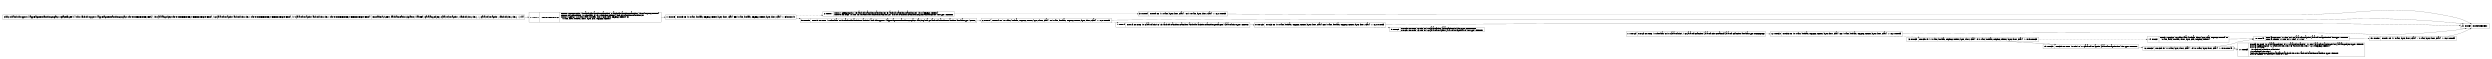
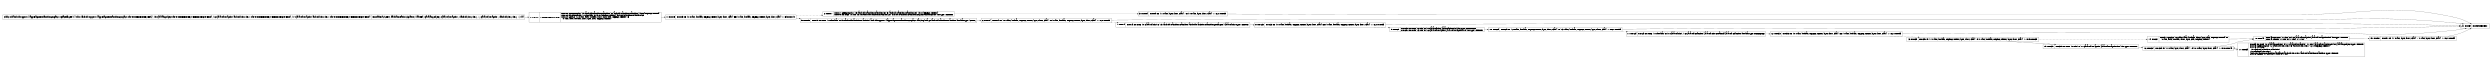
  digraph {
    rankdir=LR
    node [shape=record]
-   n1 [label="{0\:\ 0x0000|MTH_ENTER_BLOCK\l|0x0000: CHECK_CAST  (r5 I:android.transition.Transition) = (android.transition.Transition) (r5 I:?[OBJECT, ARRAY]) \l0x0002: INSTANCE_OF  (r0 I:boolean) = (r5 I:?[OBJECT, ARRAY]) android.transition.TransitionSet \l0x0004: CONST  (r1 I:?[int, float, boolean, short, byte, char, OBJECT, ARRAY]) = \l  (0 ?[int, float, boolean, short, byte, char, OBJECT, ARRAY])\l \l}"]
+   n1 [label="{0\:\ 0x0000|MTH_ENTER_INVOKE\l|0x0000: CHECK_CAST  (r5 I:android.transition.Transition) = (android.transition.Transition) (r5 I:?[OBJECT, ARRAY]) \l0x0002: INSTANCE_OF  (r0 I:boolean) = (r5 I:?[OBJECT, ARRAY]) android.transition.TransitionSet \l0x0004: CONST  (r1 I:?[int, float, boolean, short, byte, char, OBJECT, ARRAY]) = \l  (0 ?[int, float, boolean, short, byte, char, OBJECT, ARRAY])\l \l}"]
    n2 [label="{1\:\ 0x0005|0x0005: IF  (r0 I:?[int, boolean, OBJECT, ARRAY, byte, short, char]) == (0 ?[int, boolean, OBJECT, ARRAY, byte, short, char])  \-\> B:5:0x0019 \l}"]
    n3 [label="{2\:\ 0x0007|0x0007: CHECK_CAST  (r5 I:android.transition.TransitionSet) = (android.transition.TransitionSet) (r5 I:?[OBJECT, ARRAY]) \l0x0009: INVOKE  (r0 I:int) = (r5 I:android.transition.TransitionSet) android.transition.TransitionSet.getTransitionCount():int type: VIRTUAL \l}"]
    n4 [label="{5\:\ 0x0019|0x0019: INVOKE  (r0 I:boolean) = (r5 I:android.transition.Transition) android.support.v4.app.FragmentTransitionCompat21.hasSimpleTarget(android.transition.Transition):boolean type: STATIC \l}"]
    n5 [label="{3\:\ 0x000d|0x000d: IF  (r1 I:?[int, byte, short, char]) \>= (r0 I:?[int, byte, short, char])  \-\> B:21:0x005f \l}"]
    n6 [label="{6\:\ 0x001d|0x001d: IF  (r0 I:?[int, boolean, OBJECT, ARRAY, byte, short, char]) != (0 ?[int, boolean, OBJECT, ARRAY, byte, short, char])  \-\> B:21:0x005f \l}"]
    n7 [label="{21\:\ 0x005f|0x005f: RETURN   \l}"]
    n8 [label="{7\:\ 0x001f|0x001f: INVOKE  (r0 I:java.util.List) = (r5 I:android.transition.Transition) android.transition.Transition.getTargets():java.util.List type: VIRTUAL \l}"]
    n9 [label="{8\:\ 0x0023|0x0023: IF  (r0 I:?[int, boolean, OBJECT, ARRAY, byte, short, char]) == (0 ?[int, boolean, OBJECT, ARRAY, byte, short, char])  \-\> B:21:0x005f \l}"]
    n10 [label="{9\:\ 0x0025|0x0025: INVOKE  (r2 I:int) = (r0 I:java.util.List) java.util.List.size():int type: INTERFACE \l0x0029: INVOKE  (r3 I:int) = (r6 I:java.util.ArrayList) java.util.ArrayList.size():int type: VIRTUAL \l}"]
+   n11 [label="{10\:\ 0x002d|0x002d: IF  (r2 I:?[int, boolean, OBJECT, ARRAY, byte, short, char]) != (r3 I:?[int, boolean, OBJECT, ARRAY, byte, short, char])  \-\> B:21:0x005f \l}"]
    n12 [label="{11\:\ 0x002f|0x002f: INVOKE  (r0 I:boolean) = (r0 I:java.util.List), (r6 I:java.util.Collection) java.util.List.containsAll(java.util.Collection):boolean type: INTERFACE \l}"]
    n13 [label="{12\:\ 0x0033|0x0033: IF  (r0 I:?[int, boolean, OBJECT, ARRAY, byte, short, char]) == (0 ?[int, boolean, OBJECT, ARRAY, byte, short, char])  \-\> B:21:0x005f \l}"]
    n14 [label="{13\:\ 0x0035|0x0035: IF  (r7 I:?[int, boolean, OBJECT, ARRAY, byte, short, char]) != (0 ?[int, boolean, OBJECT, ARRAY, byte, short, char])  \-\> B:15:0x0039 \l}"]
    n15 [label="{14\:\ 0x0037|0x0037: CONST  (r0 I:?[int, float, boolean, short, byte, char, OBJECT, ARRAY]) = \l  (0 ?[int, float, boolean, short, byte, char, OBJECT, ARRAY])\l \l}"]
    n16 [label="{15\:\ 0x0039|0x0039: INVOKE  (r0 I:int) = (r7 I:java.util.ArrayList) java.util.ArrayList.size():int type: VIRTUAL \l}"]
    n17 [label="{18\:\ 0x004b|0x004b: INVOKE  (r7 I:int) = (r6 I:java.util.ArrayList) java.util.ArrayList.size():int type: VIRTUAL \l0x004f: ARITH  (r7 I:int) = (r7 I:int) + (\-1 int) \l}"]
    n18 [label="{16\:\ 0x003d|0x003d: IF  (r1 I:?[int, byte, short, char]) \>= (r0 I:?[int, byte, short, char])  \-\> B:18:0x004b \l}"]
    n19 [label="{17\:\ 0x003f|0x003f: INVOKE  (r2 I:java.lang.Object) = (r7 I:java.util.ArrayList), (r1 I:int) java.util.ArrayList.get(int):java.lang.Object type: VIRTUAL \l0x0043: CHECK_CAST  (r2 I:android.view.View) = (android.view.View) (r2 I:?[OBJECT, ARRAY]) \l0x0045: INVOKE  \l  (r5 I:android.transition.Transition)\l  (r2 I:android.view.View)\l android.transition.Transition.addTarget(android.view.View):android.transition.Transition type: VIRTUAL \l0x0048: ARITH  (r1 I:int) = (r1 I:int) + (1 int) \l}"]
    n20 [label="{19\:\ 0x0051|0x0051: IF  (r7 I:?[int, byte, short, char]) \< (0 ?[int, byte, short, char])  \-\> B:21:0x005f \l}"]
    n21 [label="{public void android.support.v4.app.FragmentTransitionCompat21.replaceTargets((r4 'this' I:android.support.v4.app.FragmentTransitionCompat21 A[IMMUTABLE_TYPE, THIS]), (r5 I:java.lang.Object A[IMMUTABLE_TYPE, METHOD_ARGUMENT]), (r6 I:java.util.ArrayList\<android.view.View\> A[IMMUTABLE_TYPE, METHOD_ARGUMENT]), (r7 I:java.util.ArrayList\<android.view.View\> A[IMMUTABLE_TYPE, METHOD_ARGUMENT]))  | Annotation[SYSTEM, dalvik.annotation.Signature, \{value=[(, Ljava\/lang\/Object;, Ljava\/util\/ArrayList\<, Landroid\/view\/View;, \>;, Ljava\/util\/ArrayList\<, Landroid\/view\/View;, \>;)V]\}]\l}"]
    n1 -> n2
    n2 -> n3 [style=dashed]
    n2 -> n4
    n3 -> n5
    n4 -> n6
    n5 -> n7
    n6 -> n7
    n6 -> n8 [style=dashed]
    n8 -> n9
    n9 -> n7
    n9 -> n10 [style=dashed]
+   n10 -> n11
+   n11 -> n7
+   n11 -> n12 [style=dashed]
    n12 -> n13
    n13 -> n7
    n13 -> n14 [style=dashed]
    n14 -> n15 [style=dashed]
    n14 -> n16
    n15 -> n17
    n16 -> n18
    n17 -> n20
    n18 -> n17
    n18 -> n19 [style=dashed]
    n19 -> n18
    n20 -> n7
    n21 -> n1
  }
